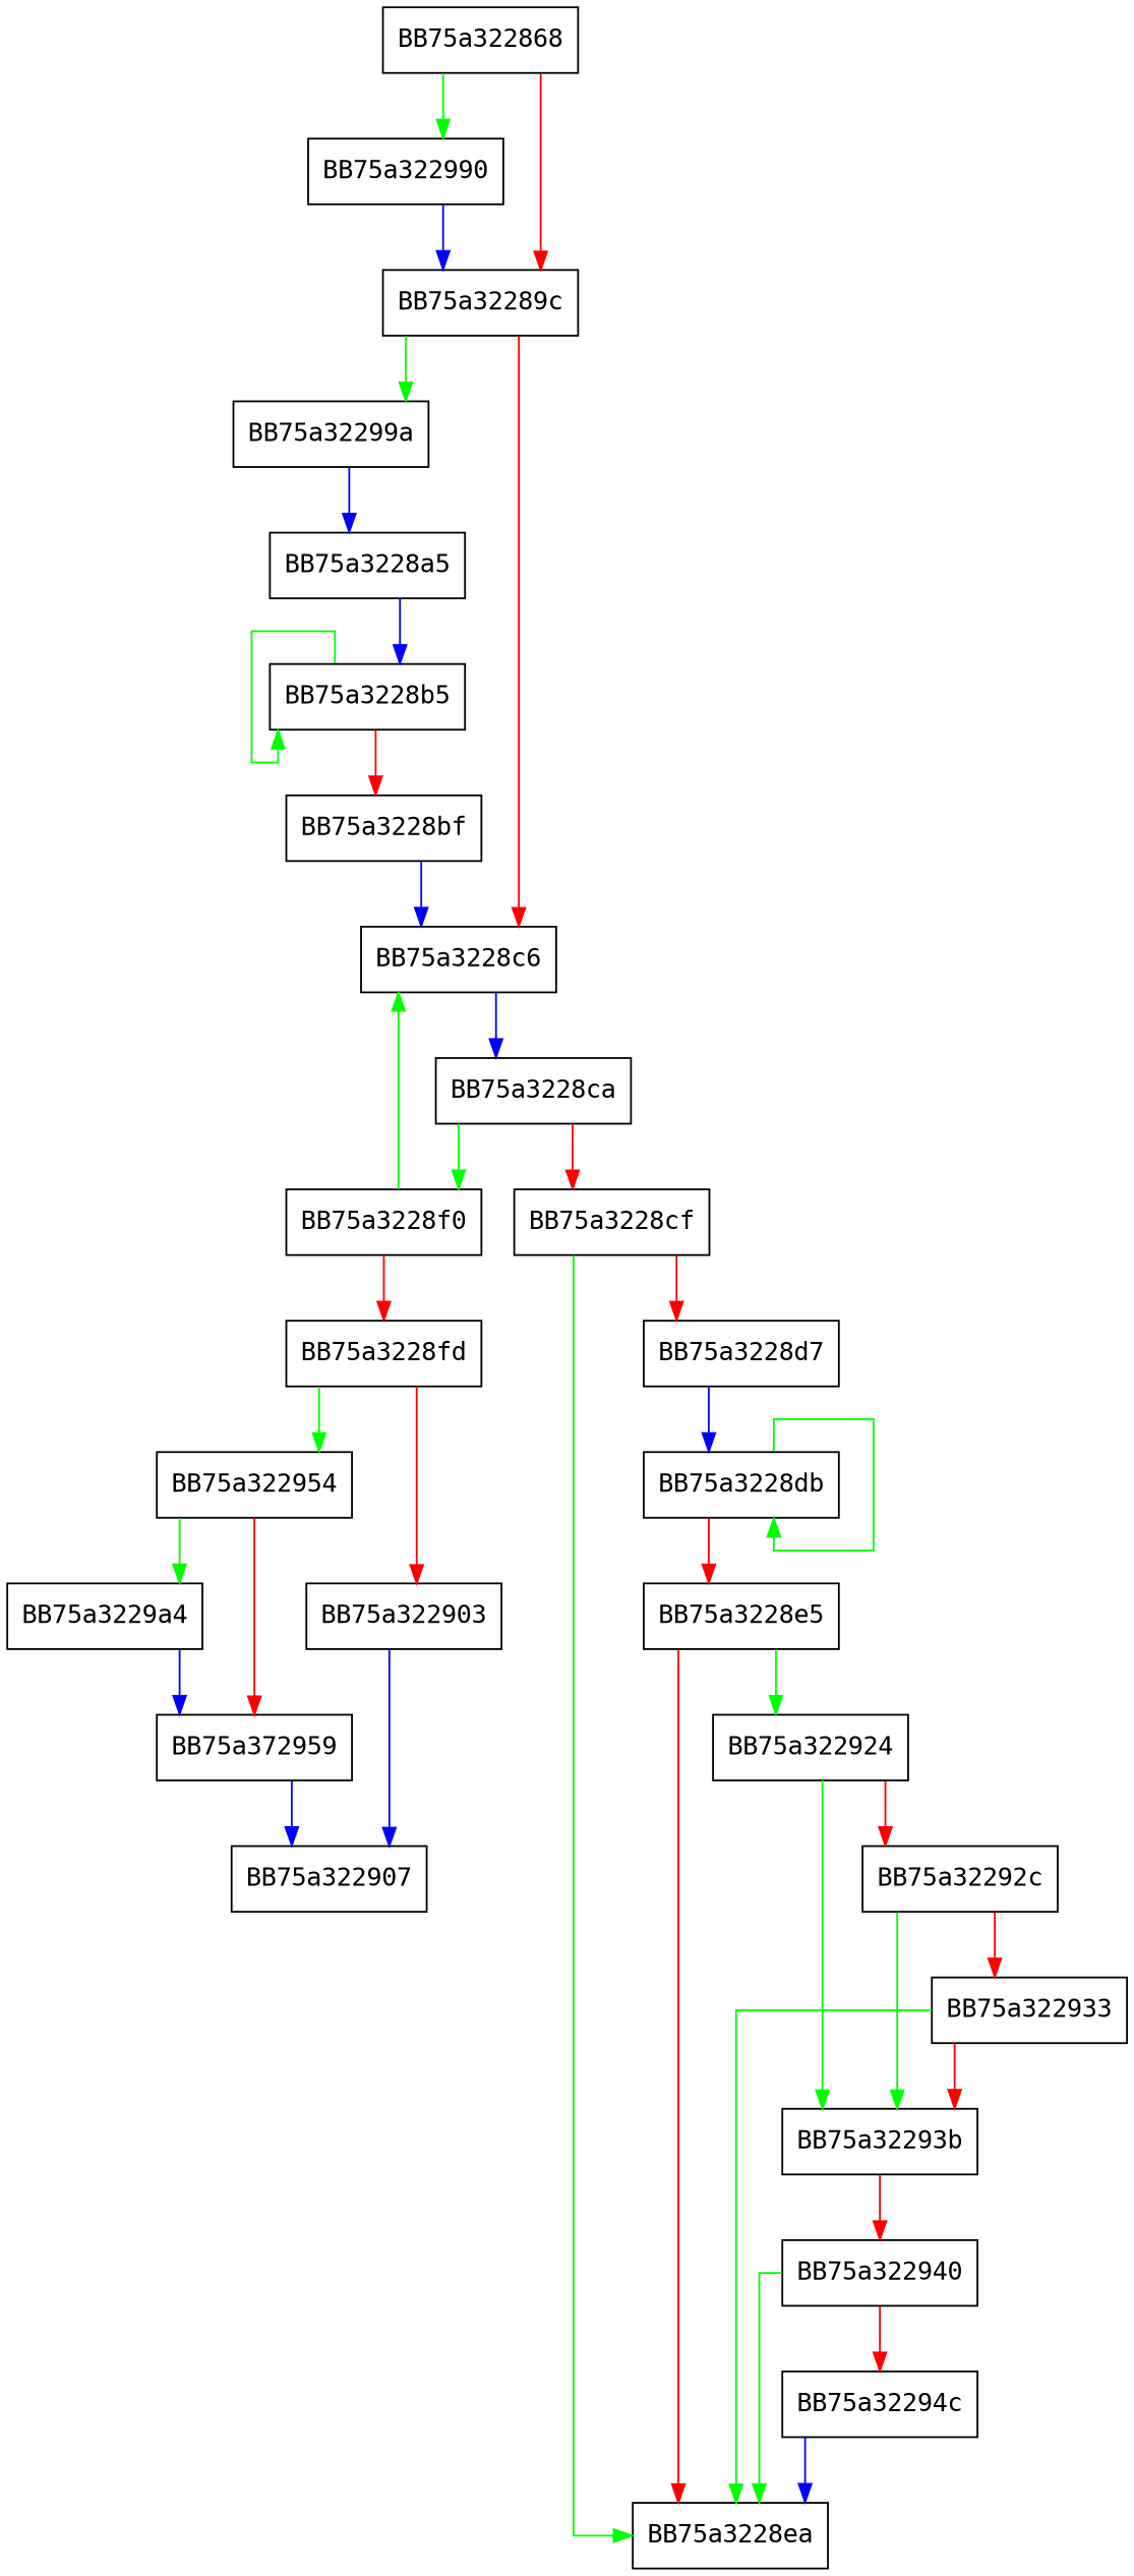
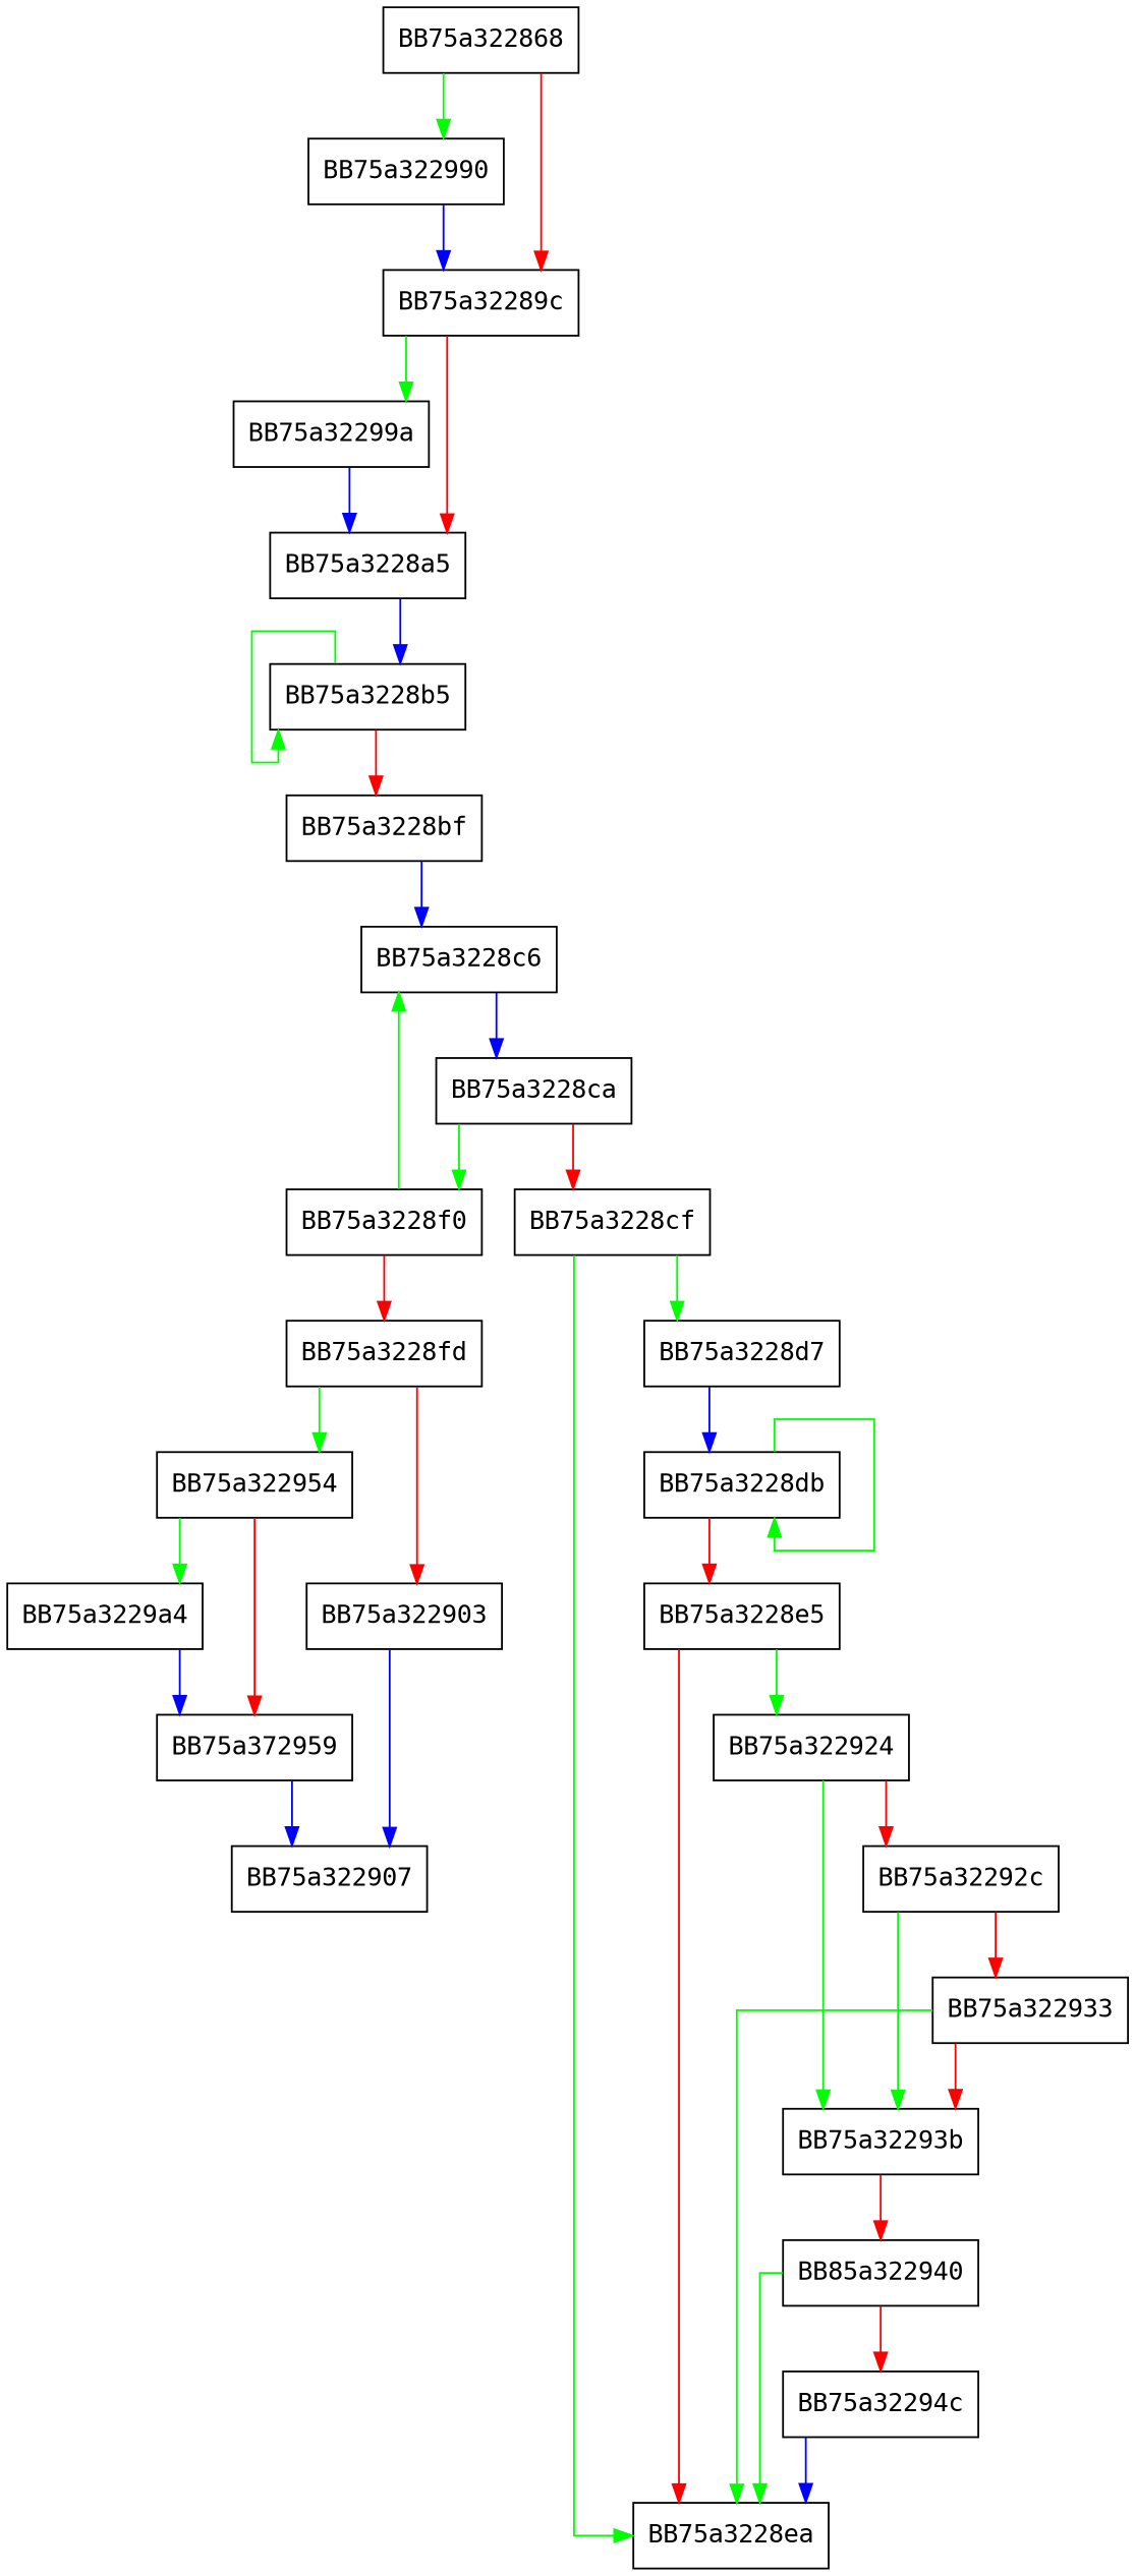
  digraph {
    fontname="DejaVu Sans Mono"
    splines=ortho
    node [fontname="DejaVu Sans Mono" shape=box]
    edge [color=red fontname="DejaVu Sans Mono"]
    BB75a322868
    BB75a322990
    BB75a32289c
    BB75a32299a
    BB75a3228a5
    BB75a3228b5
    BB75a3228bf
    BB75a3228c6
    BB75a3228ca
    BB75a3228f0
    BB75a3228cf
    BB75a3228fd
    BB75a3228ea
    BB75a3228d7
    BB75a322954
    BB75a322903
    BB75a3228db
    BB75a3228e5
    BB75a322924
    BB75a32293b
    BB75a32292c
-   BB75a322940
+   BB75a322940 [label=BB85a322940]
    BB75a322933
    BB75a3229a4
    n25 [label=BB75a372959]
    BB75a322907
    BB75a32294c
    BB75a322868 -> BB75a322990 [color=green]
    BB75a322868 -> BB75a32289c
    BB75a322990 -> BB75a32289c [color=blue]
    BB75a32289c -> BB75a32299a [color=green]
-   BB75a32289c -> BB75a3228c6
+   BB75a32289c -> BB75a3228a5
    BB75a32299a -> BB75a3228a5 [color=blue]
    BB75a3228a5 -> BB75a3228b5 [color=blue]
    BB75a3228b5 -> BB75a3228b5 [color=green]
    BB75a3228b5 -> BB75a3228bf
    BB75a3228bf -> BB75a3228c6 [color=blue]
    BB75a3228c6 -> BB75a3228ca [color=blue]
    BB75a3228ca -> BB75a3228f0 [color=green]
    BB75a3228ca -> BB75a3228cf
    BB75a3228f0 -> BB75a3228c6 [color=green]
    BB75a3228f0 -> BB75a3228fd
    BB75a3228cf -> BB75a3228ea [color=green]
-   BB75a3228cf -> BB75a3228d7
+   BB75a3228cf -> BB75a3228d7 [color=green]
    BB75a3228fd -> BB75a322954 [color=green]
    BB75a3228fd -> BB75a322903
    BB75a3228d7 -> BB75a3228db [color=blue]
    BB75a322954 -> BB75a3229a4 [color=green]
    BB75a322954 -> n25
    BB75a322903 -> BB75a322907 [color=blue]
    BB75a3228db -> BB75a3228db [color=green]
    BB75a3228db -> BB75a3228e5
    BB75a3228e5 -> BB75a3228ea
    BB75a3228e5 -> BB75a322924 [color=green]
    BB75a322924 -> BB75a32293b [color=green]
    BB75a322924 -> BB75a32292c
    BB75a32293b -> BB75a322940
    BB75a32292c -> BB75a32293b [color=green]
    BB75a32292c -> BB75a322933
    BB75a322940 -> BB75a3228ea [color=green]
    BB75a322940 -> BB75a32294c
    BB75a322933 -> BB75a3228ea [color=green]
    BB75a322933 -> BB75a32293b
    BB75a3229a4 -> n25 [color=blue]
    n25 -> BB75a322907 [color=blue]
    BB75a32294c -> BB75a3228ea [color=blue]
  }
